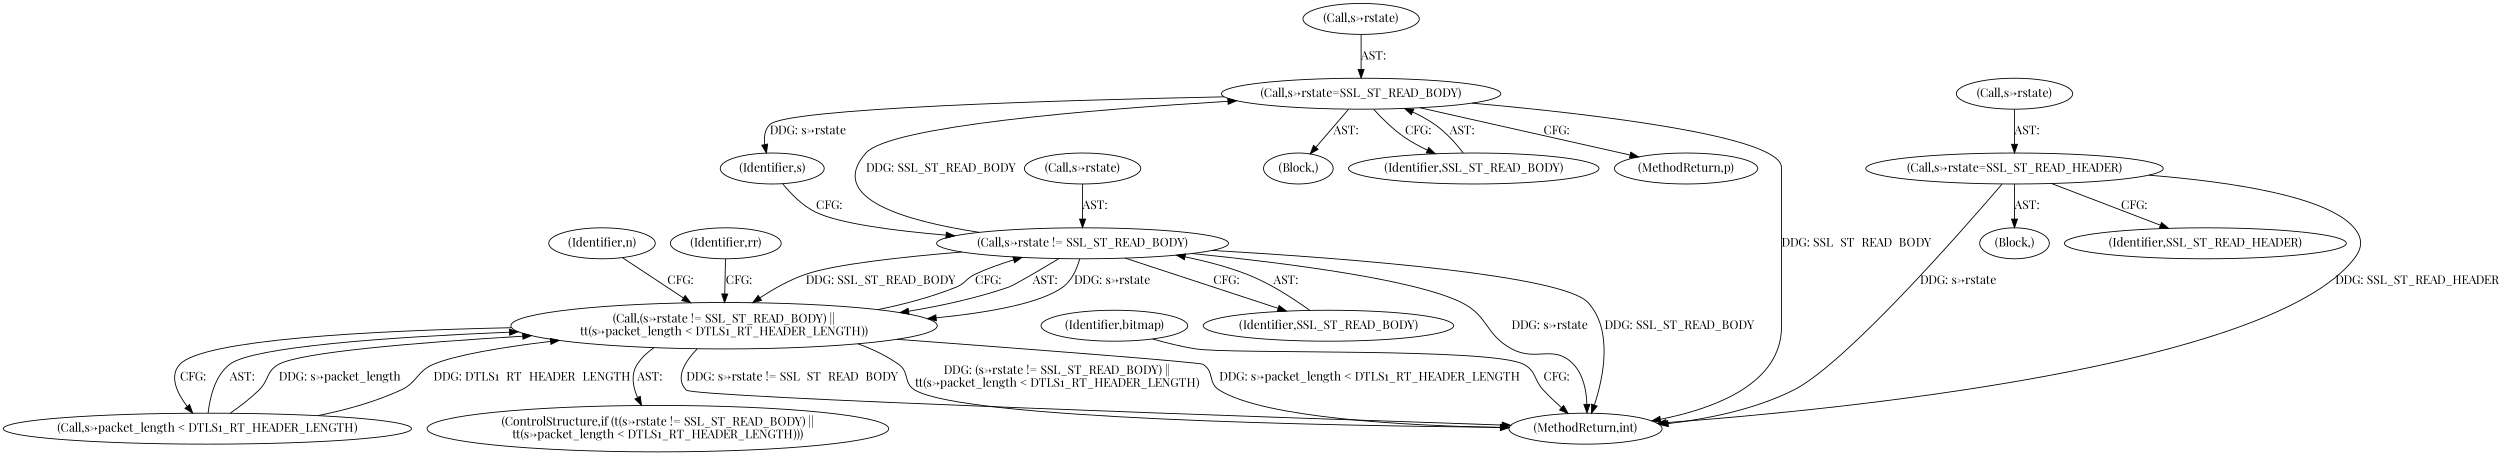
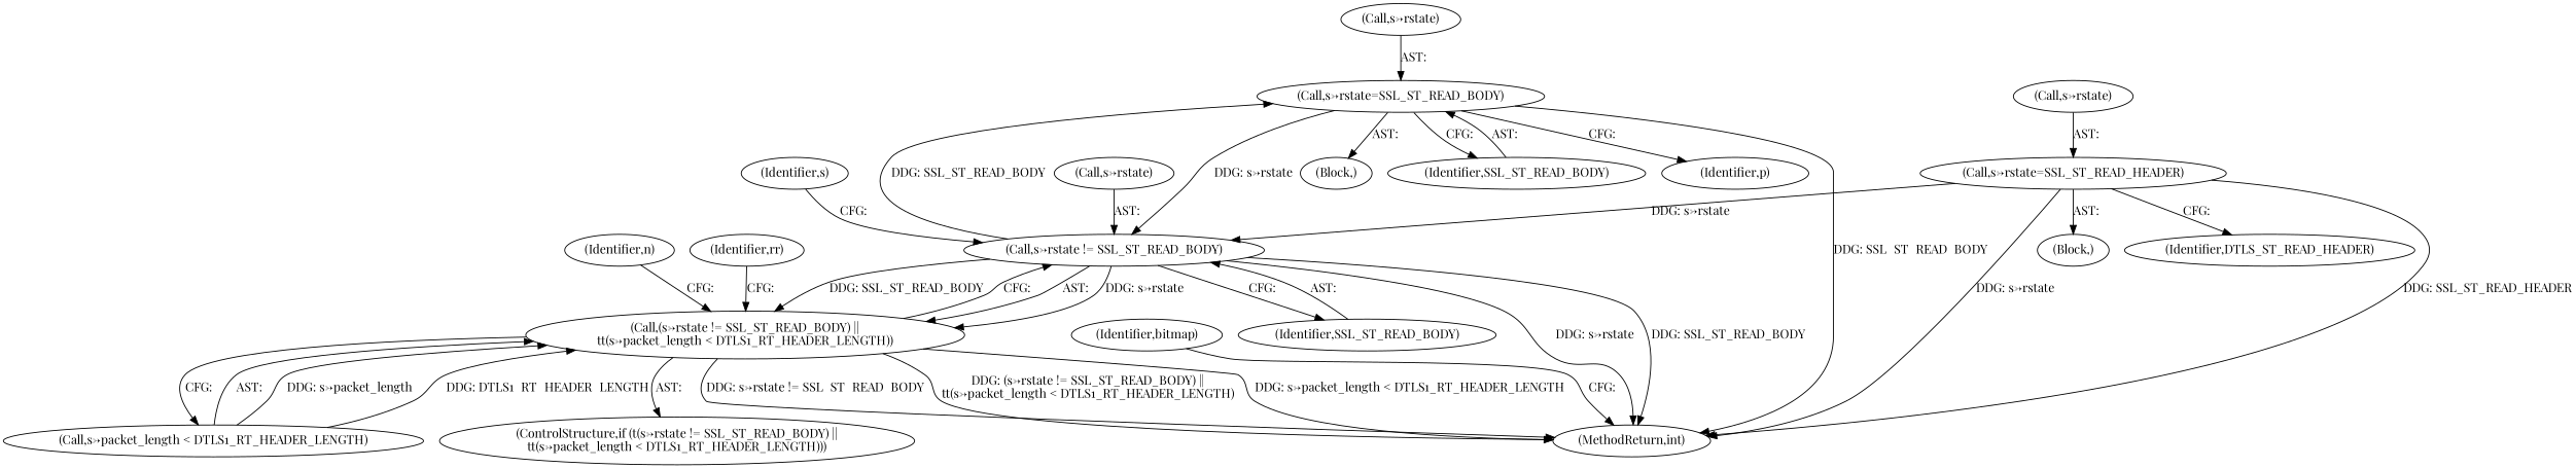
  digraph {
    fontname="Playfair Display"
    node [fontname="Playfair Display"]
    edge [fontname="Playfair Display"]
    n1 [label="(Call,s->rstate=SSL_ST_READ_BODY)"]
    n2 [label="(Call,s->rstate != SSL_ST_READ_BODY)"]
    n3 [label="(MethodReturn,int)"]
    n4 [label="(Block,)"]
    n5 [label="(Identifier,SSL_ST_READ_BODY)"]
-   n6 [label="(MethodReturn,p)"]
+   n6 [label="(Identifier,p)"]
    n7 [label="(Call,(s->rstate != SSL_ST_READ_BODY) ||\n\t\t(s->packet_length < DTLS1_RT_HEADER_LENGTH))"]
    n8 [label="(Identifier,SSL_ST_READ_BODY)"]
    n9 [label="(Call,s->packet_length < DTLS1_RT_HEADER_LENGTH)"]
    n10 [label="(ControlStructure,if (\t(s->rstate != SSL_ST_READ_BODY) ||\n\t\t(s->packet_length < DTLS1_RT_HEADER_LENGTH)))"]
    n11 [label="(Call,s->rstate=SSL_ST_READ_HEADER)"]
    n12 [label="(Block,)"]
-   n13 [label="(Identifier,SSL_ST_READ_HEADER)"]
+   n13 [label="(Identifier,DTLS_ST_READ_HEADER)"]
    n14 [label="(Identifier,bitmap)"]
    n15 [label="(Call,s->rstate)"]
    n16 [label="(Identifier,s)"]
    n17 [label="(Call,s->rstate)"]
    n18 [label="(Identifier,n)"]
    n19 [label="(Call,s->rstate)"]
    n20 [label="(Identifier,rr)"]
-   n1 -> n16 [label="DDG: s->rstate"]
+   n1 -> n2 [label="DDG: s->rstate"]
    n1 -> n3 [label="DDG: SSL_ST_READ_BODY"]
    n1 -> n4 [label="AST: "]
    n1 -> n5 [label="CFG: "]
    n1 -> n6 [label="CFG: "]
    n2 -> n1 [label="DDG: SSL_ST_READ_BODY"]
    n2 -> n3 [label="DDG: s->rstate"]
    n2 -> n3 [label="DDG: SSL_ST_READ_BODY"]
    n2 -> n7 [label="AST: "]
    n2 -> n7 [label="DDG: s->rstate"]
    n2 -> n7 [label="DDG: SSL_ST_READ_BODY"]
    n2 -> n8 [label="CFG: "]
    n5 -> n1 [label="AST: "]
    n7 -> n2 [label="CFG: "]
    n7 -> n3 [label="DDG: s->packet_length < DTLS1_RT_HEADER_LENGTH"]
    n7 -> n3 [label="DDG: s->rstate != SSL_ST_READ_BODY"]
    n7 -> n3 [label="DDG: (s->rstate != SSL_ST_READ_BODY) ||\n\t\t(s->packet_length < DTLS1_RT_HEADER_LENGTH)"]
    n7 -> n9 [label="CFG: "]
    n7 -> n10 [label="AST: "]
    n8 -> n2 [label="AST: "]
    n9 -> n7 [label="AST: "]
    n9 -> n7 [label="DDG: s->packet_length"]
    n9 -> n7 [label="DDG: DTLS1_RT_HEADER_LENGTH"]
+   n11 -> n2 [label="DDG: s->rstate"]
    n11 -> n3 [label="DDG: s->rstate"]
    n11 -> n3 [label="DDG: SSL_ST_READ_HEADER"]
    n11 -> n12 [label="AST: "]
    n11 -> n13 [label="CFG: "]
    n14 -> n3 [label="CFG: "]
    n15 -> n1 [label="AST: "]
    n16 -> n2 [label="CFG: "]
    n17 -> n11 [label="AST: "]
    n18 -> n7 [label="CFG: "]
    n19 -> n2 [label="AST: "]
    n20 -> n7 [label="CFG: "]
  }
